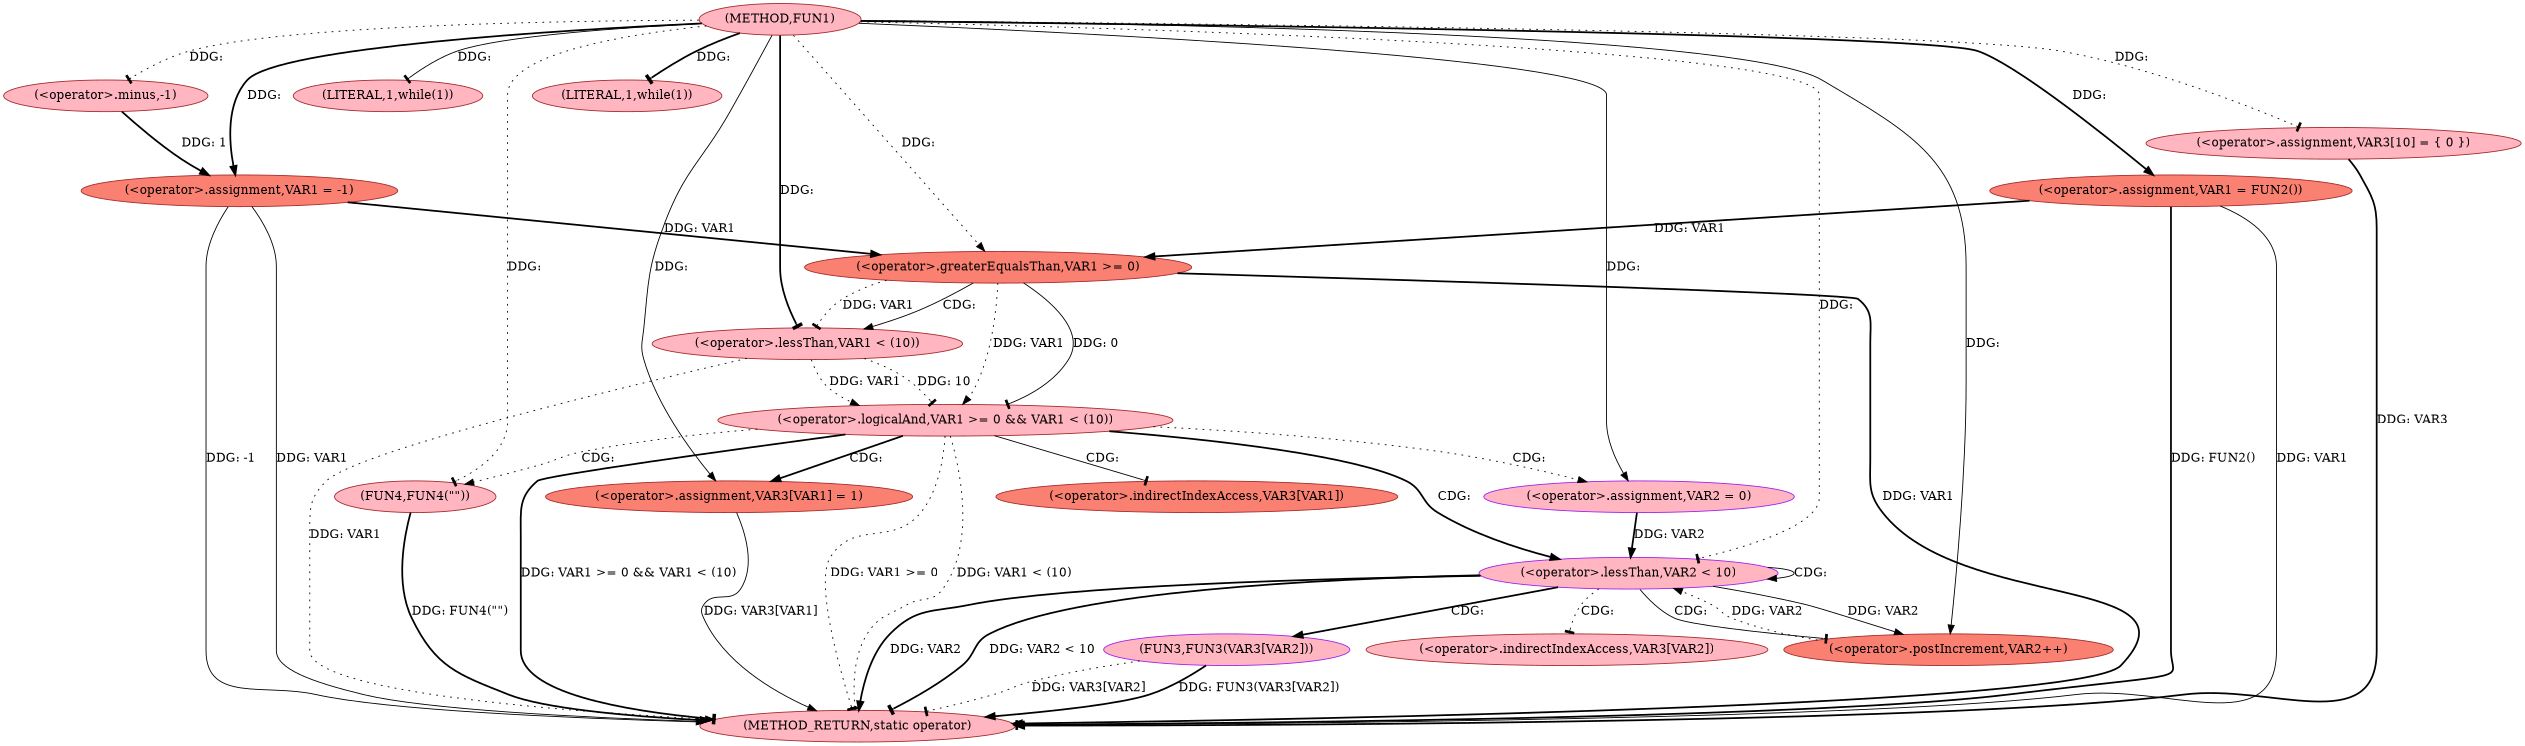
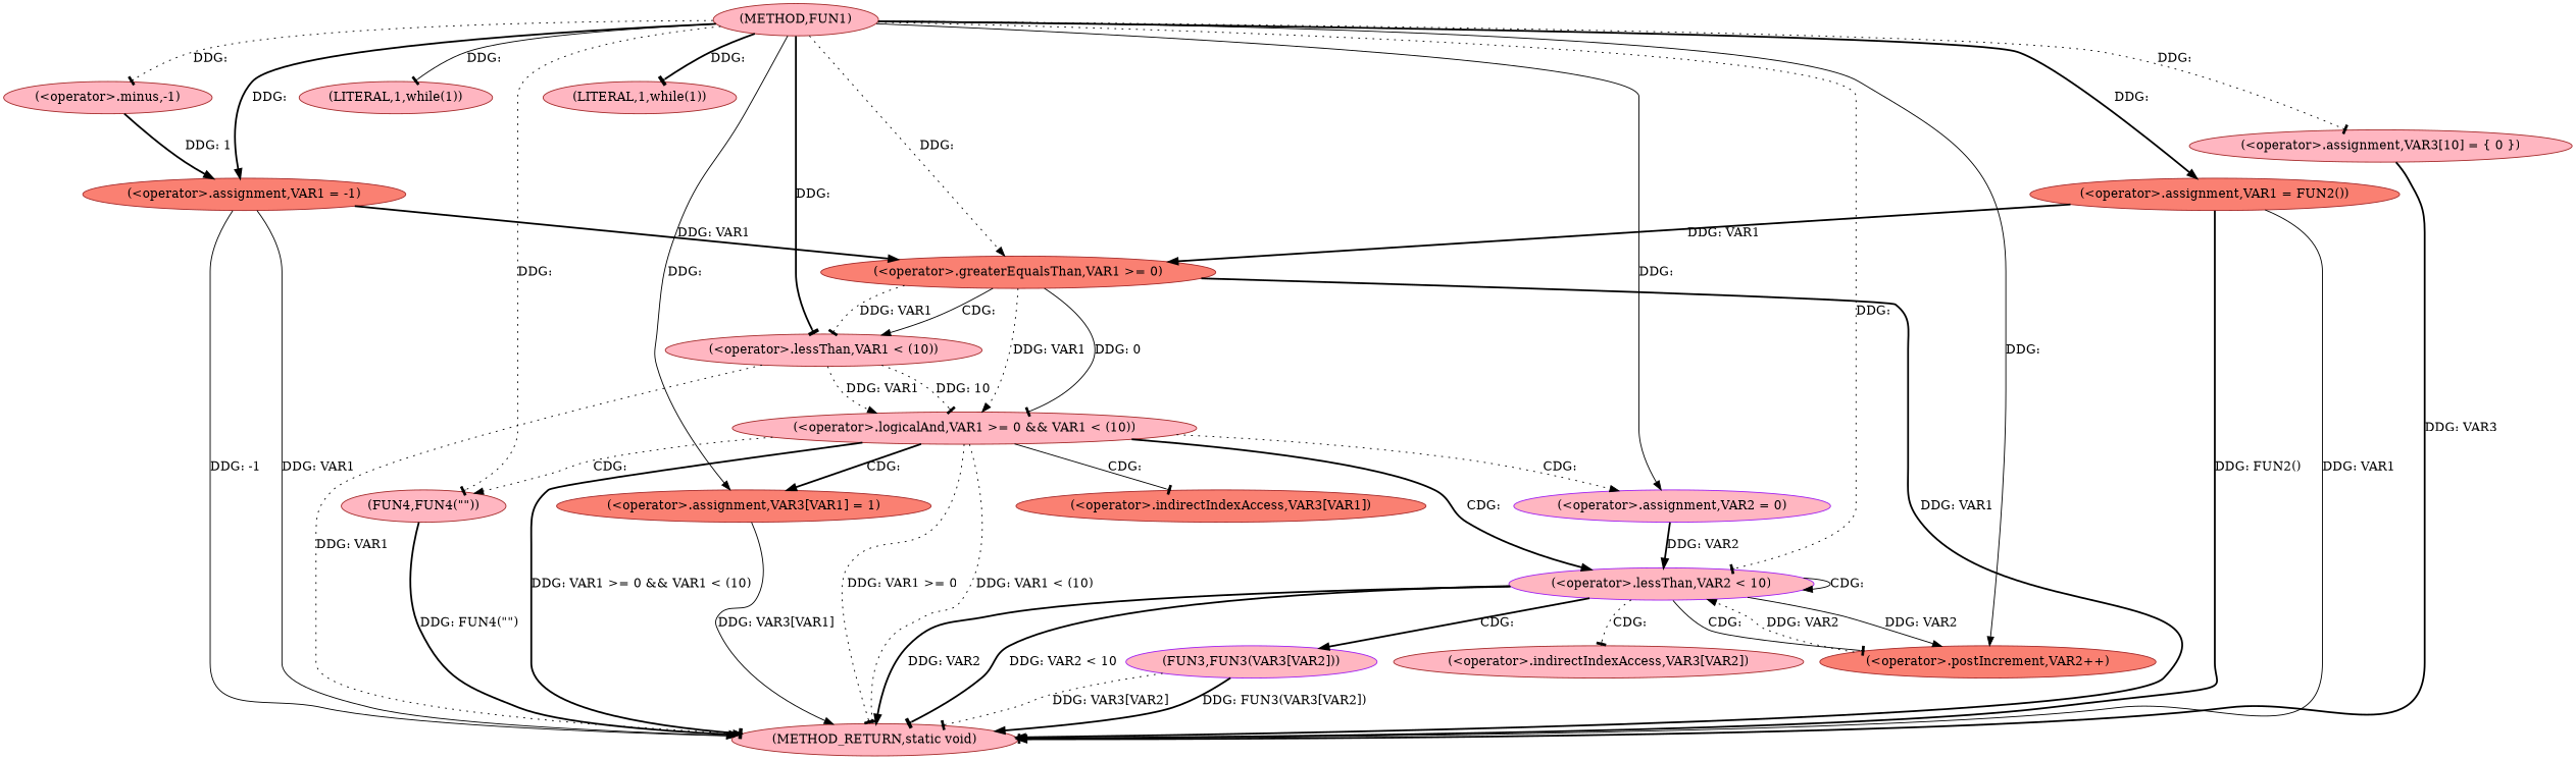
  digraph {
    node [color=brown fillcolor=lightpink style=filled]
    edge [arrowhead=normal style=bold]
    n1 [label="(METHOD,FUN1)"]
    n2 [fillcolor=salmon label="(<operator>.assignment,VAR1 = -1)"]
    n3 [label="(<operator>.minus,-1)"]
    n4 [label="(LITERAL,1,while(1))"]
    n5 [fillcolor=salmon label="(<operator>.assignment,VAR1 = FUN2())"]
    n6 [label="(LITERAL,1,while(1))"]
    n7 [label="(<operator>.assignment,VAR3[10] = { 0 })"]
    n8 [fillcolor=salmon label="(<operator>.greaterEqualsThan,VAR1 >= 0)"]
    n9 [label="(<operator>.lessThan,VAR1 < (10))"]
    n10 [fillcolor=salmon label="(<operator>.assignment,VAR3[VAR1] = 1)"]
    n11 [color=purple label="(<operator>.assignment,VAR2 = 0)"]
    n12 [color=purple label="(<operator>.lessThan,VAR2 < 10)"]
    n13 [fillcolor=salmon label="(<operator>.postIncrement,VAR2++)"]
    n14 [label="(FUN4,FUN4(\"\"))"]
-   n15 [label="(METHOD_RETURN,static operator)"]
+   n15 [label="(METHOD_RETURN,static void)"]
    n16 [label="(<operator>.logicalAnd,VAR1 >= 0 && VAR1 < (10))"]
    n17 [color=purple label="(FUN3,FUN3(VAR3[VAR2]))"]
    n18 [label="(<operator>.indirectIndexAccess,VAR3[VAR2])"]
    n19 [fillcolor=salmon label="(<operator>.indirectIndexAccess,VAR3[VAR1])"]
    n1 -> n2 [label="DDG: "]
    n1 -> n3 [arrowhead=tee label="DDG: " style=dotted]
    n1 -> n4 [arrowhead=tee label="DDG: " style=solid]
    n1 -> n5 [label="DDG: "]
    n1 -> n6 [arrowhead=tee label="DDG: "]
    n1 -> n7 [arrowhead=tee label="DDG: " style=dotted]
    n1 -> n8 [label="DDG: " style=dotted]
    n1 -> n9 [arrowhead=tee label="DDG: "]
    n1 -> n10 [label="DDG: " style=solid]
    n1 -> n11 [label="DDG: " style=solid]
    n1 -> n12 [arrowhead=tee label="DDG: " style=dotted]
    n1 -> n13 [label="DDG: " style=solid]
    n1 -> n14 [arrowhead=tee label="DDG: " style=dotted]
    n2 -> n8 [label="DDG: VAR1"]
    n2 -> n15 [label="DDG: VAR1" style=solid]
    n2 -> n15 [label="DDG: -1" style=solid]
    n3 -> n2 [label="DDG: 1"]
    n5 -> n8 [label="DDG: VAR1"]
    n5 -> n15 [label="DDG: FUN2()"]
    n5 -> n15 [arrowhead=tee label="DDG: VAR1" style=solid]
    n7 -> n15 [label="DDG: VAR3"]
    n8 -> n9 [arrowhead=tee label="DDG: VAR1" style=dotted]
    n8 -> n9 [label="CDG: " style=solid]
    n8 -> n15 [label="DDG: VAR1"]
    n8 -> n16 [label="DDG: VAR1" style=dotted]
    n8 -> n16 [arrowhead=tee label="DDG: 0" style=solid]
    n9 -> n15 [label="DDG: VAR1" style=dotted]
    n9 -> n16 [label="DDG: VAR1" style=dotted]
    n9 -> n16 [arrowhead=tee label="DDG: 10" style=dotted]
    n10 -> n15 [label="DDG: VAR3[VAR1]" style=solid]
    n11 -> n12 [label="DDG: VAR2"]
    n12 -> n12 [label="CDG: " style=solid]
    n12 -> n13 [label="DDG: VAR2" style=solid]
    n12 -> n13 [arrowhead=tee label="CDG: " style=solid]
    n12 -> n15 [label="DDG: VAR2"]
    n12 -> n15 [arrowhead=tee label="DDG: VAR2 < 10"]
    n12 -> n17 [label="CDG: "]
    n12 -> n18 [arrowhead=tee label="CDG: " style=dotted]
    n13 -> n12 [label="DDG: VAR2" style=dotted]
    n14 -> n15 [label="DDG: FUN4(\"\")"]
    n16 -> n10 [label="CDG: "]
    n16 -> n11 [label="CDG: " style=dotted]
    n16 -> n12 [label="CDG: "]
    n16 -> n14 [label="CDG: " style=dotted]
    n16 -> n15 [arrowhead=tee label="DDG: VAR1 < (10)" style=dotted]
    n16 -> n15 [arrowhead=tee label="DDG: VAR1 >= 0 && VAR1 < (10)"]
    n16 -> n15 [arrowhead=tee label="DDG: VAR1 >= 0" style=dotted]
    n16 -> n19 [arrowhead=tee label="CDG: " style=solid]
    n17 -> n15 [label="DDG: FUN3(VAR3[VAR2])"]
    n17 -> n15 [arrowhead=tee label="DDG: VAR3[VAR2]" style=dotted]
  }
